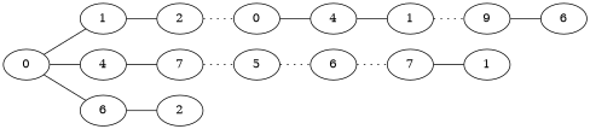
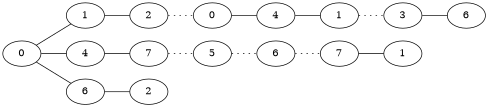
  graph {
    rankdir=LR
    n1 [label=0]
    n2 [label=1]
    n3 [label=4]
    n4 [label=6]
    n5 [label=2]
    n6 [label=0]
    n7 [label=4]
    n8 [label=1]
-   n9 [label=9]
+   n9 [label=3]
    n10 [label=6]
    n11 [label=7]
    n12 [label=5]
    n13 [label=6]
    n14 [label=7]
    n15 [label=1]
    n16 [label=2]
    n1 -- n2
    n1 -- n3
    n1 -- n4
    n2 -- n5
    n3 -- n11
    n4 -- n16
    n5 -- n6 [style=dotted]
    n6 -- n7
    n7 -- n8
    n8 -- n9 [style=dotted]
    n9 -- n10
    n11 -- n12 [style=dotted]
    n12 -- n13 [style=dotted]
    n13 -- n14 [style=dotted]
    n14 -- n15
  }
